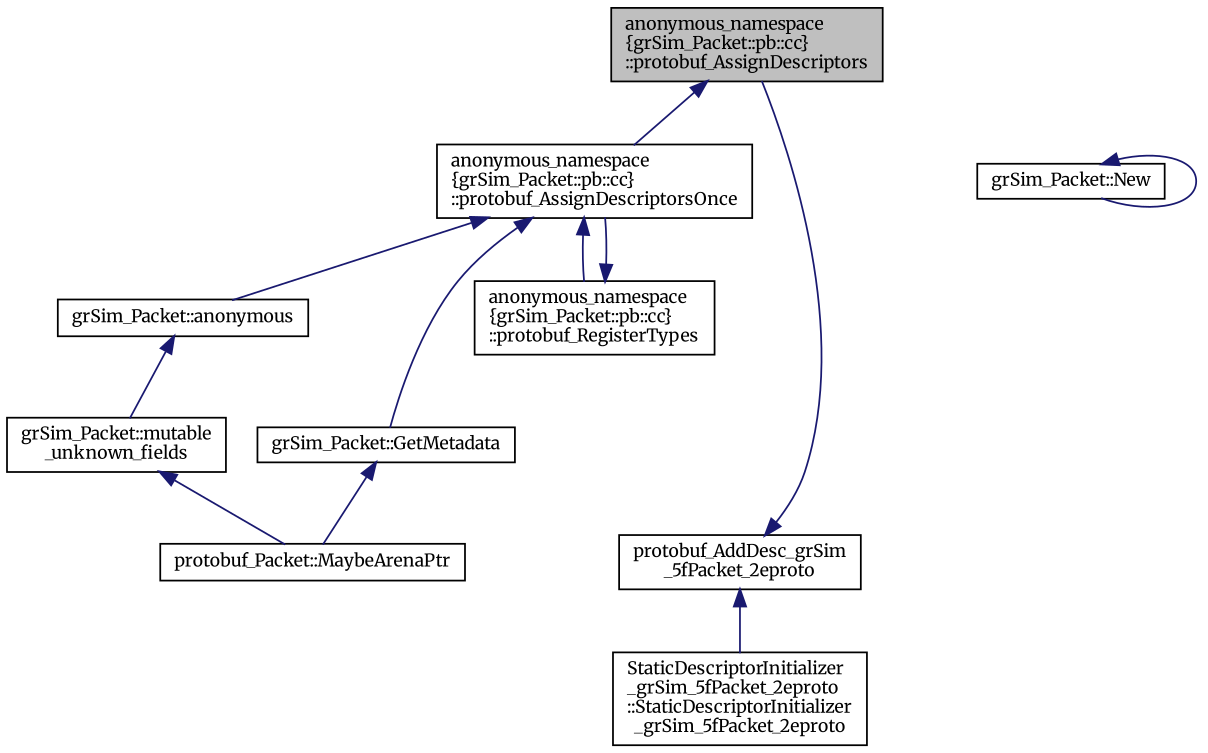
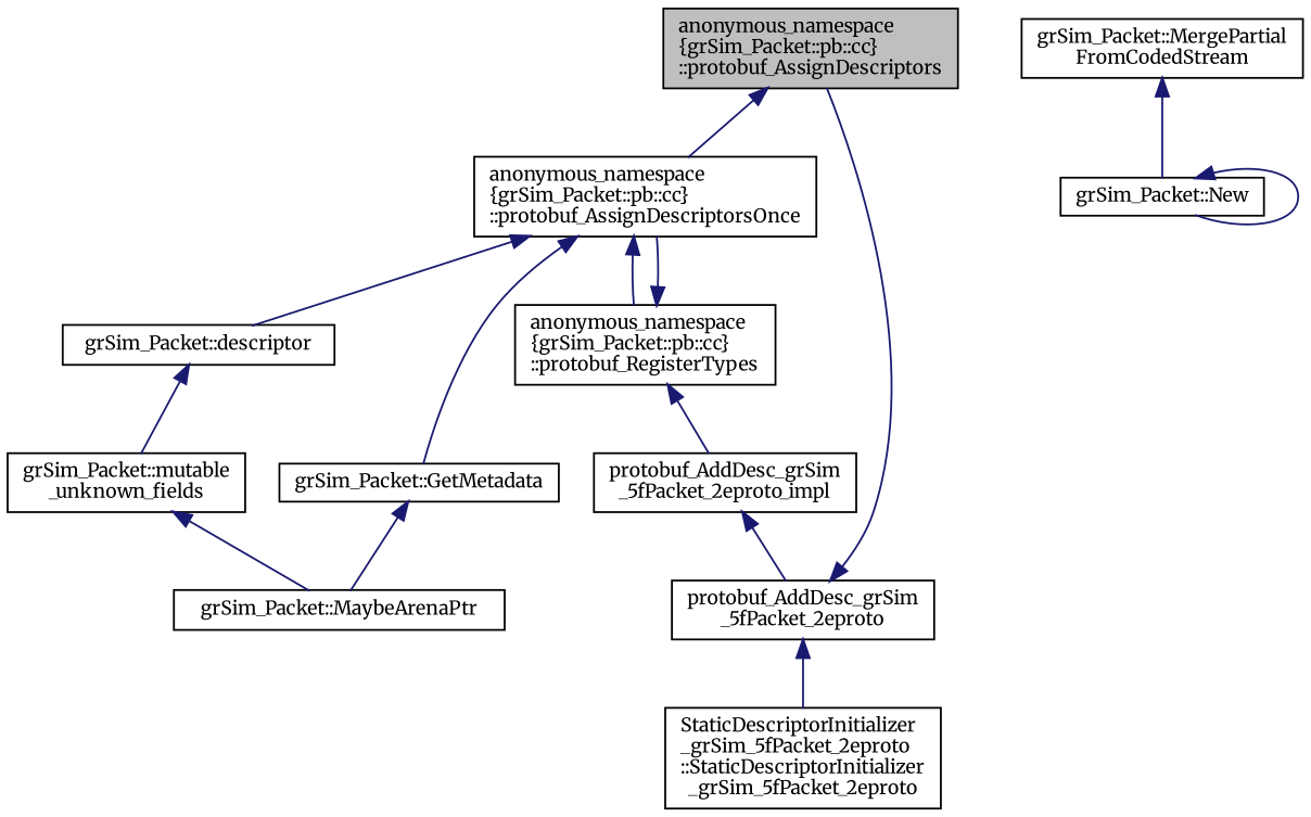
  digraph {
    fontname=Merriweather
    rankdir=TB
    node [color=black fillcolor=white fontname=Merriweather fontsize=10 shape=record style=filled]
    edge [color=midnightblue dir=back fontname=Merriweather fontsize=10 labelfontname=Helvetica labelfontsize=10 style=solid]
    n1 [fillcolor=grey75 fontcolor=black height=0.2 label="anonymous_namespace\l\{grSim_Packet::pb::cc\}\l::protobuf_AssignDescriptors" width=0.4]
    n2 [height=0.2 label="anonymous_namespace\l\{grSim_Packet::pb::cc\}\l::protobuf_AssignDescriptorsOnce" width=0.4]
    n3 [height=0.2 label="anonymous_namespace\l\{grSim_Packet::pb::cc\}\l::protobuf_RegisterTypes" width=0.4]
-   n4 [height=0.2 label="grSim_Packet::anonymous" width=0.4]
+   n4 [height=0.2 label="grSim_Packet::descriptor" width=0.4]
    n5 [height=0.2 label="grSim_Packet::GetMetadata" width=0.4]
+   n6 [height=0.2 label="protobuf_AddDesc_grSim\l_5fPacket_2eproto_impl" width=0.4]
    n7 [height=0.2 label="grSim_Packet::mutable\l_unknown_fields" width=0.4]
-   n8 [height=0.2 label="protobuf_Packet::MaybeArenaPtr" width=0.4]
+   n8 [height=0.2 label="grSim_Packet::MaybeArenaPtr" width=0.4]
    n9 [height=0.2 label="protobuf_AddDesc_grSim\l_5fPacket_2eproto" width=0.4]
    n10 [height=0.2 label="StaticDescriptorInitializer\l_grSim_5fPacket_2eproto\l::StaticDescriptorInitializer\l_grSim_5fPacket_2eproto" width=0.4]
+   n11 [height=0.2 label="grSim_Packet::MergePartial\lFromCodedStream" width=0.4]
    n12 [height=0.2 label="grSim_Packet::New" width=0.4]
    n1 -> n2
    n2 -> n3
    n2 -> n4
    n2 -> n5
    n3 -> n2
+   n3 -> n6
    n4 -> n7
    n5 -> n8
+   n6 -> n9
    n7 -> n8
    n9 -> n1
    n9 -> n10
+   n11 -> n12
    n12 -> n12
  }
